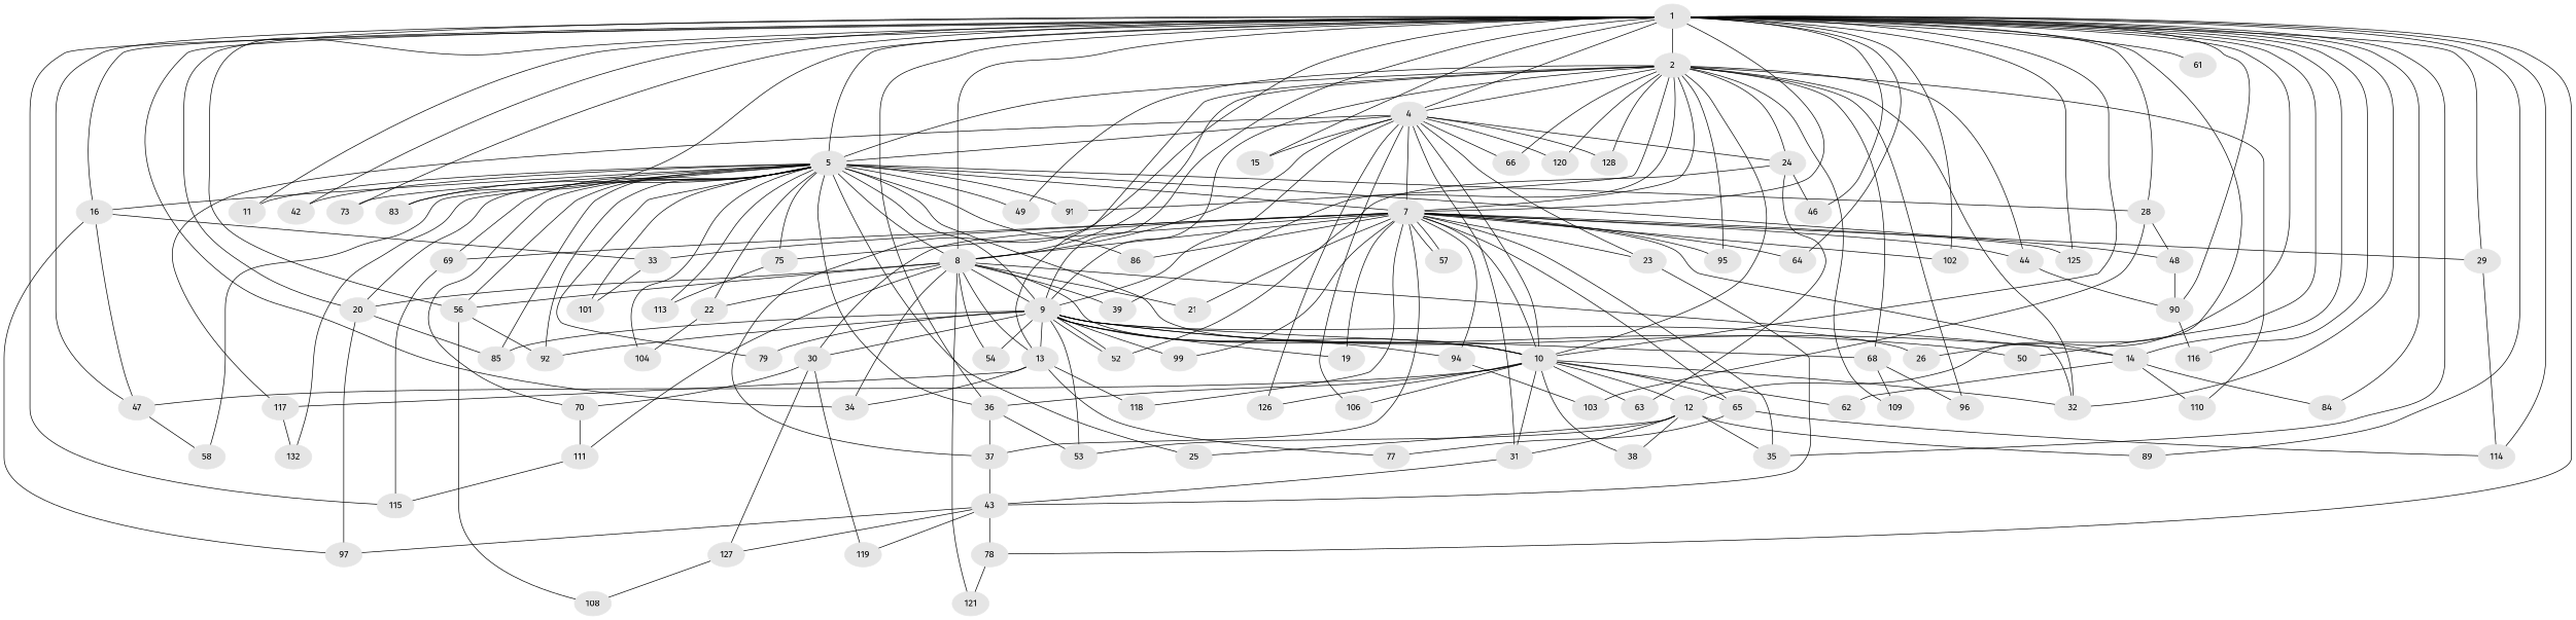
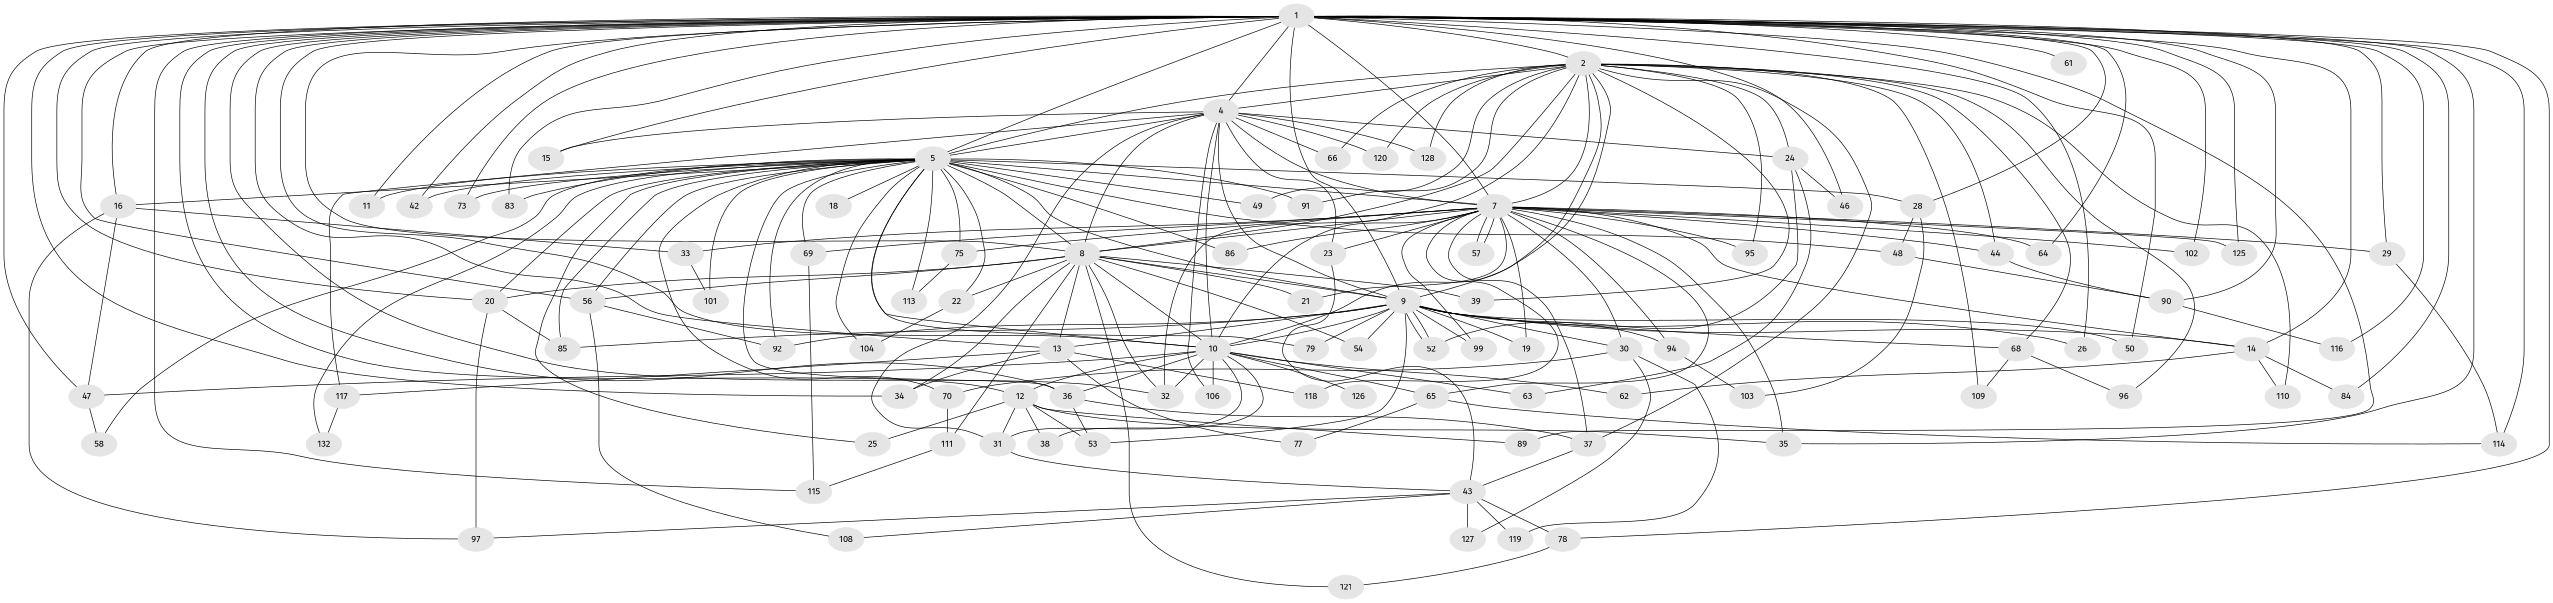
  graph {
    fontname="Fira Sans"
    node [color=gray90 fontname="Fira Sans" style=filled]
    edge [fontname="Fira Sans"]
    1 [super="+3"]
    2 [super="+40"]
    4 [super="+72"]
    5 [super="+6"]
    7 [super="+112"]
    8 [super="+17"]
    9 [super="+67"]
    10 [super="+55"]
    11
    12 [super="+82"]
    13 [super="+87"]
    14 [super="+45"]
    15
    16 [super="+27"]
    20 [super="+123"]
    26 [super="+133"]
    28 [super="+41"]
    29
    32 [super="+100"]
    34 [super="+93"]
    35
    36 [super="+74"]
    42
    46
    47 [super="+76"]
    50
    56 [super="+71"]
    61
    64
    73
    78
    83
    84
    89
    90 [super="+105"]
    102
    114 [super="+130"]
    115 [super="+131"]
    116
    125
    24
    37 [super="+51"]
    39
    44
    49
    66
    68
    91
    95
    96
    109
    110
    120
    128
    23
    31 [super="+122"]
    106
    117
    126
+   18
    22
    25
    48
    58
    69
    70
    75
    79
    85 [super="+88"]
    86
    92 [super="+129"]
    101
    104
    113
    132
    19
    21
    30 [super="+81"]
    33
    57
    65
    94 [super="+107"]
    99
    118
    54
    111
    121
    52 [super="+80"]
    53 [super="+60"]
    38
    62
    63
    77
    97 [super="+98"]
    103
    108
    43 [super="+59"]
    119
    127
    1 -- 2 [weight=2]
    1 -- 4 [weight=2]
    1 -- 5 [weight=4]
    1 -- 7 [weight=2]
    1 -- 8 [weight=2]
    1 -- 9 [weight=3]
    1 -- 10 [weight=2]
    1 -- 11
    1 -- 12
    1 -- 13
    1 -- 14
    1 -- 15
    1 -- 16
    1 -- 20
    1 -- 26 [weight=2]
    1 -- 28 [weight=2]
    1 -- 29
    1 -- 32
    1 -- 34
    1 -- 35
    1 -- 36
    1 -- 42
    1 -- 46
    1 -- 47
    1 -- 50
    1 -- 56
    1 -- 61
    1 -- 64
    1 -- 73
    1 -- 78
    1 -- 83
    1 -- 84
    1 -- 89
    1 -- 90
    1 -- 102
    1 -- 114
    1 -- 115
    1 -- 116
    1 -- 125
    2 -- 4
    2 -- 5 [weight=2]
    2 -- 7
    2 -- 8
    2 -- 9
    2 -- 10
    2 -- 32
    2 -- 24
    2 -- 37
    2 -- 39
    2 -- 44
    2 -- 49
    2 -- 66
    2 -- 68
    2 -- 91
    2 -- 95
    2 -- 96
    2 -- 109
    2 -- 110
    2 -- 120
    2 -- 128
    4 -- 5 [weight=3]
    4 -- 7
    4 -- 8
    4 -- 9
    4 -- 10
    4 -- 15
    4 -- 24
    4 -- 66
    4 -- 120
    4 -- 128
    4 -- 23
    4 -- 31
    4 -- 106
    4 -- 117
-   4 -- 126
    5 -- 7 [weight=2]
    5 -- 8 [weight=2]
    5 -- 9 [weight=2]
    5 -- 10 [weight=3]
    5 -- 11
    5 -- 16
    5 -- 20
    5 -- 28
    5 -- 36
    5 -- 42
    5 -- 56
    5 -- 73
    5 -- 83
    5 -- 49
    5 -- 91
+   5 -- 18 [weight=2]
    5 -- 22
    5 -- 25
    5 -- 48
    5 -- 58
    5 -- 69
    5 -- 70
    5 -- 75
    5 -- 79
    5 -- 85
    5 -- 86
    5 -- 92
    5 -- 101
    5 -- 104
    5 -- 113
    5 -- 132
    7 -- 8
    7 -- 10
    7 -- 14
    7 -- 29
    7 -- 35
    7 -- 64
    7 -- 102
    7 -- 125
    7 -- 37 [weight=2]
    7 -- 44
    7 -- 95
    7 -- 23
    7 -- 69
    7 -- 75
    7 -- 86
    7 -- 19
    7 -- 21
    7 -- 30
    7 -- 33
    7 -- 57
    7 -- 57
    7 -- 65
    7 -- 94
    7 -- 99
    7 -- 118
    8 -- 9 [weight=2]
    8 -- 10
    8 -- 13
    8 -- 20
    8 -- 32
    8 -- 34
    8 -- 56
    8 -- 39
    8 -- 22
    8 -- 21
    8 -- 54
    8 -- 111
    8 -- 121
    9 -- 10
    9 -- 13
    9 -- 14
    9 -- 26
    9 -- 50
    9 -- 68
    9 -- 79
    9 -- 85
    9 -- 92
    9 -- 19
    9 -- 30 [weight=2]
    9 -- 94 [weight=2]
    9 -- 99
    9 -- 54
    9 -- 52
    9 -- 52
    9 -- 53
    10 -- 12
    10 -- 32
    10 -- 36
    10 -- 47
    10 -- 31
    10 -- 106
    10 -- 126
    10 -- 65
    10 -- 38
    10 -- 62
    10 -- 63
    12 -- 35
    12 -- 89
    12 -- 31
    12 -- 25
    12 -- 53
    12 -- 38
    13 -- 34
    13 -- 117
    13 -- 118
    13 -- 77
    14 -- 84
    14 -- 110
    14 -- 62
    16 -- 47
    16 -- 33
    16 -- 97
    20 -- 85
    20 -- 97
    28 -- 48
    28 -- 103
    29 -- 114
    36 -- 37
    36 -- 53
    47 -- 58
    56 -- 92
    56 -- 108
    78 -- 121
    90 -- 116
    24 -- 46
    24 -- 52
    24 -- 63
    37 -- 43
    44 -- 90
    68 -- 96
    68 -- 109
    23 -- 43
    31 -- 43
    117 -- 132
    22 -- 104
    48 -- 90
    69 -- 115
    70 -- 111
    75 -- 113
    30 -- 70
    30 -- 119
    30 -- 127
    33 -- 101
    65 -- 114
    65 -- 77
    94 -- 103
    111 -- 115
    43 -- 78
    43 -- 97
-   127 -- 108
+   43 -- 108
    43 -- 119
    43 -- 127
  }
